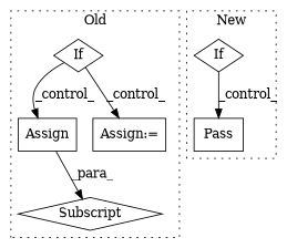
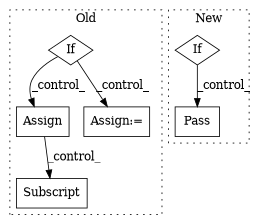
  digraph {
    node [a=96 l=3 shape=box]
    n1 [a=85 l=1 label=Assign s=2794]
-   n2 [a=63 l="13,0" label=Subscript s="2794,0" shape=diamond]
+   n2 [a=63 l="13,0" label=Subscript s="2794,0"]
    n3 [label=If s=2614 shape=diamond]
    n4 [a=68 label="Assign:=" s=2761]
    n5 [a=62 l=4 label=Pass s=2510]
    n6 [label=If s=2407 shape=diamond]
    subgraph cluster_1 {
      label=Old
      style=dotted
      n1
      n2
      n3
      n4
    }
    subgraph cluster_2 {
      label=New
      style=dotted
      n5
      n6
    }
-   n1 -> n2 [label=_para_]
+   n1 -> n2 [label=_control_]
    n3 -> n1 [label=_control_]
    n3 -> n4 [label=_control_]
    n6 -> n5 [label=_control_]
  }
